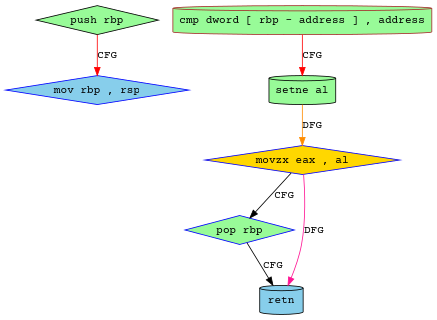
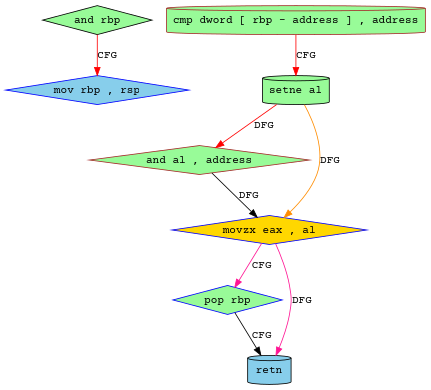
  digraph {
    fontname="Courier Prime"
    node [color=black fillcolor=palegreen fontname="Courier Prime" shape=diamond style=filled]
    edge [color=red fontname="Courier Prime"]
-   n1 [label="push rbp"]
+   n1 [label="and rbp"]
    n2 [color=blue fillcolor=skyblue label="mov rbp , rsp"]
    n3 [color=brown label="cmp dword [ rbp - address ] , address" shape=cylinder]
    n4 [label="setne al" shape=cylinder]
+   n5 [color=brown label="and al , address"]
    n6 [color=blue fillcolor=gold label="movzx eax , al"]
    n7 [color=blue label="pop rbp"]
    n8 [fillcolor=skyblue label=retn shape=cylinder]
    n1 -> n2 [label=CFG]
    n3 -> n4 [label=CFG]
+   n4 -> n5 [label=DFG]
    n4 -> n6 [color=darkorange label=DFG]
-   n6 -> n7 [color=black label=CFG]
+   n5 -> n6 [color=black label=DFG]
+   n6 -> n7 [color=deeppink label=CFG]
    n6 -> n8 [color=deeppink label=DFG]
    n7 -> n8 [color=black label=CFG]
  }
